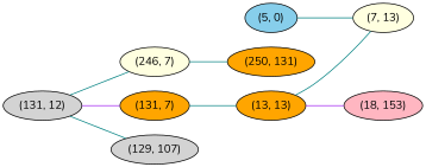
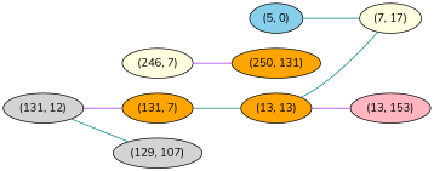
  graph {
    fontname=Nunito
    rankdir=LR
    node [fillcolor=orange fontname=Nunito style=filled]
    edge [color=teal fontname=Nunito weight=1]
    n1 [fillcolor=skyblue label="(5, 0)"]
-   "(7, 13)" [fillcolor=lightyellow]
+   "(7, 13)" [fillcolor=lightyellow label="(7, 17)"]
    "(131, 12)" [fillcolor=lightgrey]
    n4 [fillcolor=lightyellow label="(246, 7)"]
    "(131, 7)"
    "(129, 107)" [fillcolor=lightgrey]
    "(13, 13)"
-   "(13, 153)" [fillcolor=lightpink label="(18, 153)"]
+   "(13, 153)" [fillcolor=lightpink]
    "(250, 131)"
    n1 -- "(7, 13)" [weight=4]
-   "(131, 12)" -- n4
    "(131, 12)" -- "(131, 7)" [color=purple]
    "(131, 12)" -- "(129, 107)"
-   n4 -- "(250, 131)"
+   n4 -- "(250, 131)" [color=purple]
    "(131, 7)" -- "(13, 13)"
    "(13, 13)" -- "(7, 13)"
    "(13, 13)" -- "(13, 153)" [color=purple]
  }
